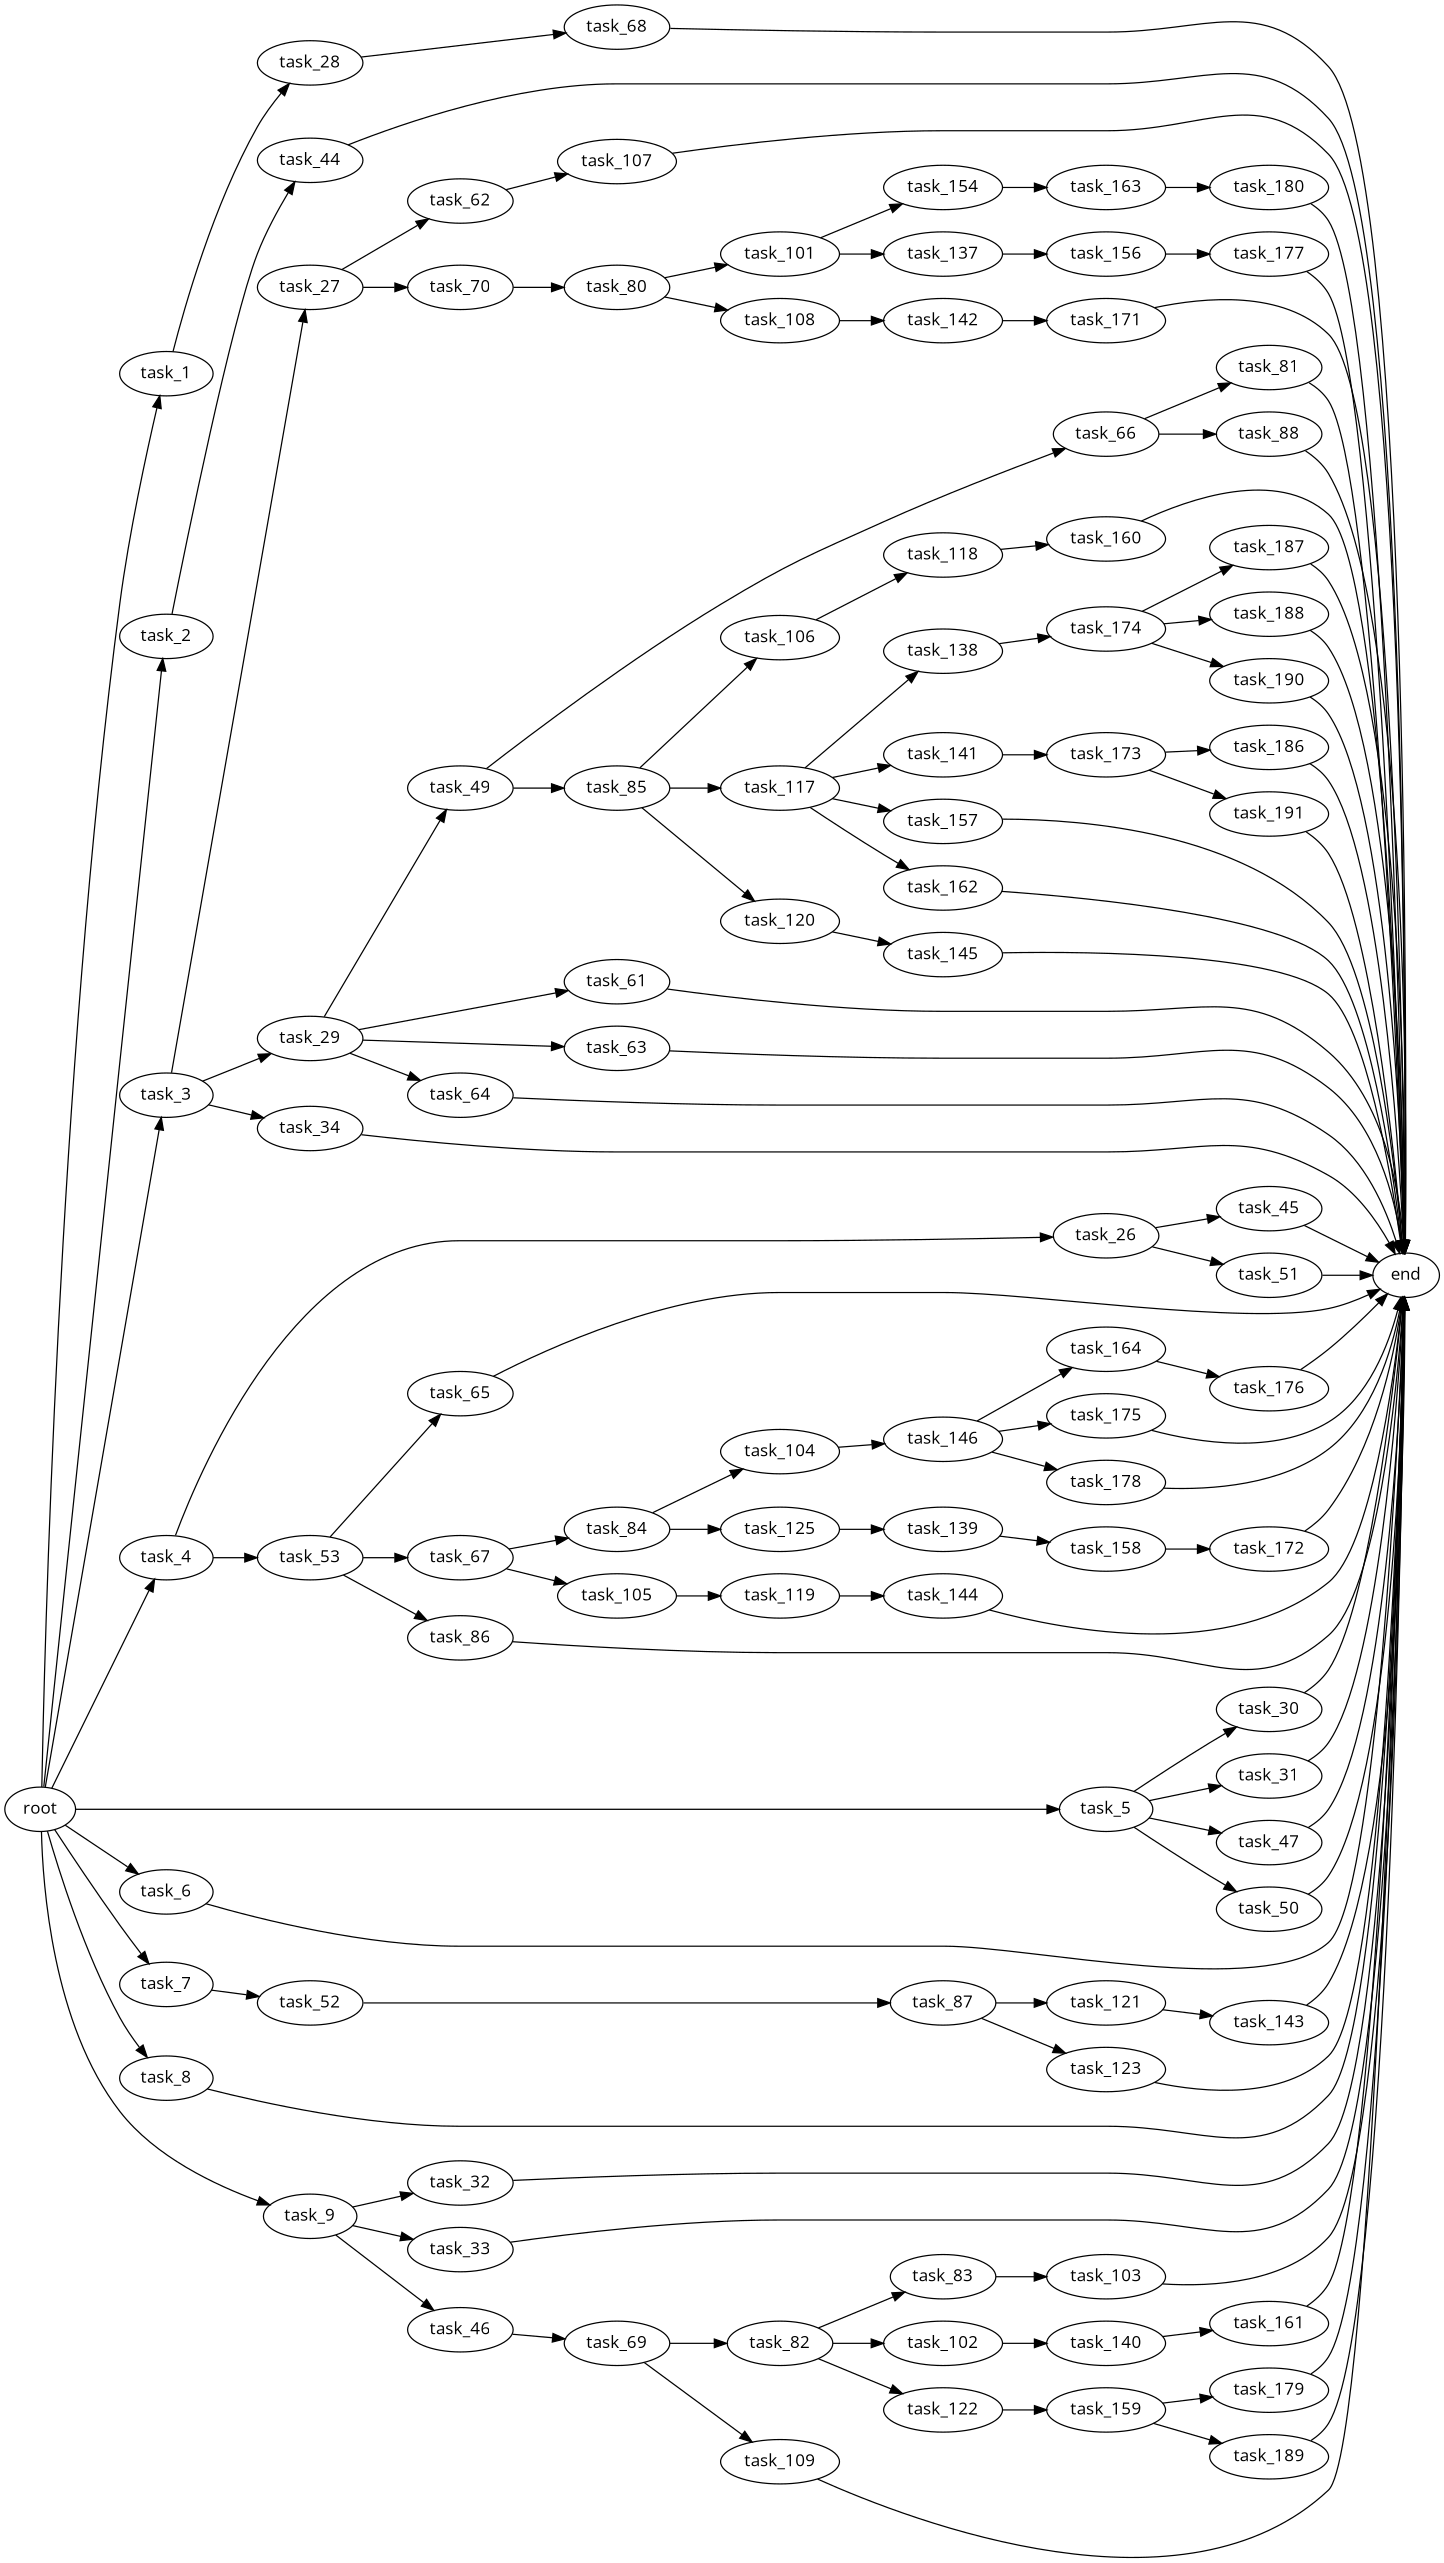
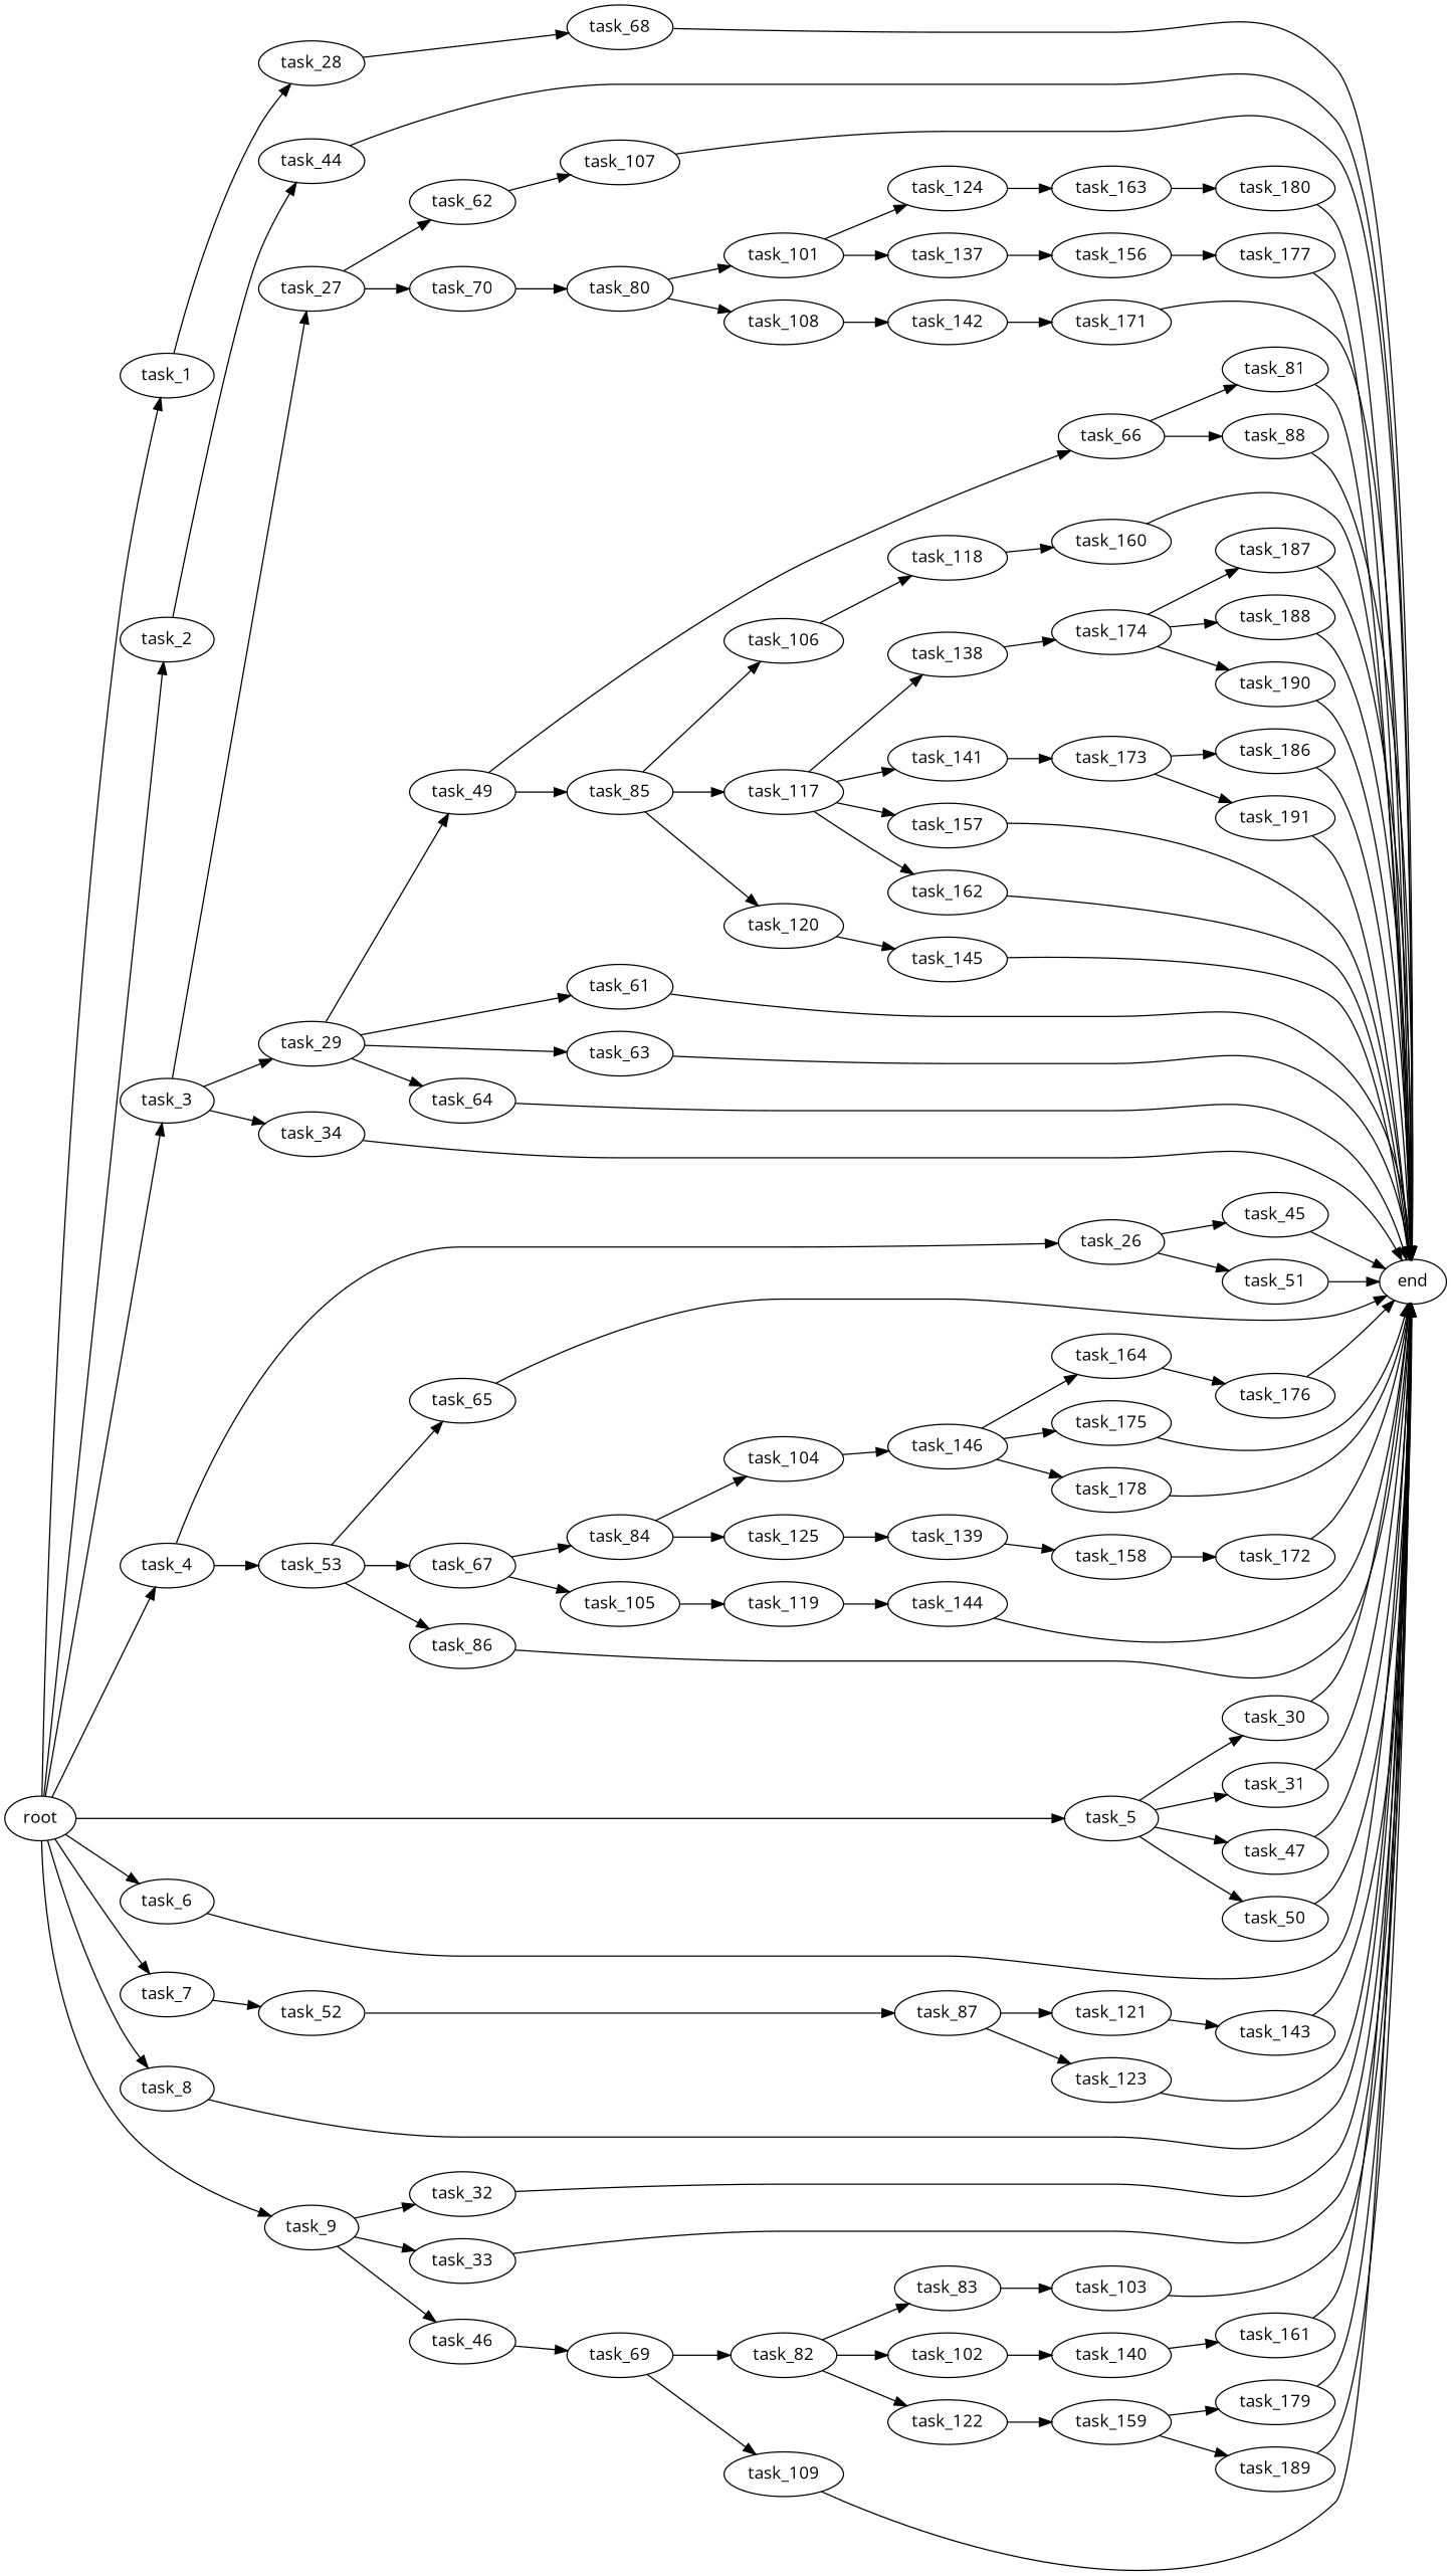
  digraph {
    fontname="Open Sans"
    rankdir=LR
    node [fontname="Open Sans"]
    edge [fontname="Open Sans"]
    root
    task_1
    task_2
    task_3
    task_4
    task_5
    task_6
    task_7
    task_8
    task_9
    task_28
    task_44
    task_27
    task_29
    task_34
    task_26
    task_53
    task_30
    task_31
    task_47
    task_50
    end
    task_52
    task_32
    task_33
    task_46
    task_68
    task_62
    task_70
    task_49
    task_61
    task_63
    task_64
    task_45
    task_51
    task_65
    task_67
    task_86
    task_87
    task_69
    task_107
    task_80
    task_66
    task_85
    task_82
    task_109
    task_81
    task_88
    task_106
    task_117
    task_120
    task_121
    task_123
    task_84
    task_105
    task_104
    task_125
    task_119
    task_83
    task_102
    task_122
    task_103
    task_101
    task_108
-   task_124 [label=task_154]
+   task_124
    task_137
    task_142
    task_140
    task_159
    task_146
    task_139
    task_118
    task_138
    task_141
    task_157
    task_162
    task_145
    task_143
    task_163
    task_156
    task_161
    task_164
    task_175
    task_178
    task_144
    task_160
    task_171
    task_174
    task_173
    task_179
    task_189
    task_180
    task_158
    task_177
    task_187
    task_188
    task_190
    task_172
    task_186
    task_191
    task_176
    root -> task_1
    root -> task_2
    root -> task_3
    root -> task_4
    root -> task_5
    root -> task_6
    root -> task_7
    root -> task_8
    root -> task_9
    task_1 -> task_28
    task_2 -> task_44
    task_3 -> task_27
    task_3 -> task_29
    task_3 -> task_34
    task_4 -> task_26
    task_4 -> task_53
    task_5 -> task_30
    task_5 -> task_31
    task_5 -> task_47
    task_5 -> task_50
    task_6 -> end
    task_7 -> task_52
    task_8 -> end
    task_9 -> task_32
    task_9 -> task_33
    task_9 -> task_46
    task_28 -> task_68
    task_44 -> end
    task_27 -> task_62
    task_27 -> task_70
    task_29 -> task_49
    task_29 -> task_61
    task_29 -> task_63
    task_29 -> task_64
    task_34 -> end
    task_26 -> task_45
    task_26 -> task_51
    task_53 -> task_65
    task_53 -> task_67
    task_53 -> task_86
    task_30 -> end
    task_31 -> end
    task_47 -> end
    task_50 -> end
    task_52 -> task_87
    task_32 -> end
    task_33 -> end
    task_46 -> task_69
    task_68 -> end
    task_62 -> task_107
    task_70 -> task_80
    task_49 -> task_66
    task_49 -> task_85
    task_61 -> end
    task_63 -> end
    task_64 -> end
    task_45 -> end
    task_51 -> end
    task_65 -> end
    task_67 -> task_84
    task_67 -> task_105
    task_86 -> end
    task_87 -> task_121
    task_87 -> task_123
    task_69 -> task_82
    task_69 -> task_109
    task_107 -> end
    task_80 -> task_101
    task_80 -> task_108
    task_66 -> task_81
    task_66 -> task_88
    task_85 -> task_106
    task_85 -> task_117
    task_85 -> task_120
    task_82 -> task_83
    task_82 -> task_102
    task_82 -> task_122
    task_109 -> end
    task_81 -> end
    task_88 -> end
    task_106 -> task_118
    task_117 -> task_138
    task_117 -> task_141
    task_117 -> task_157
    task_117 -> task_162
    task_120 -> task_145
    task_121 -> task_143
    task_123 -> end
    task_84 -> task_104
    task_84 -> task_125
    task_105 -> task_119
    task_104 -> task_146
    task_125 -> task_139
    task_119 -> task_144
    task_83 -> task_103
    task_102 -> task_140
    task_122 -> task_159
    task_103 -> end
    task_101 -> task_124
    task_101 -> task_137
    task_108 -> task_142
    task_124 -> task_163
    task_137 -> task_156
    task_142 -> task_171
    task_140 -> task_161
    task_159 -> task_179
    task_159 -> task_189
    task_146 -> task_164
    task_146 -> task_175
    task_146 -> task_178
    task_139 -> task_158
    task_118 -> task_160
    task_138 -> task_174
    task_141 -> task_173
    task_157 -> end
    task_162 -> end
    task_145 -> end
    task_143 -> end
    task_163 -> task_180
    task_156 -> task_177
    task_161 -> end
    task_164 -> task_176
    task_175 -> end
    task_178 -> end
    task_144 -> end
    task_160 -> end
    task_171 -> end
    task_174 -> task_187
    task_174 -> task_188
    task_174 -> task_190
    task_173 -> task_186
    task_173 -> task_191
    task_179 -> end
    task_189 -> end
    task_180 -> end
    task_158 -> task_172
    task_177 -> end
    task_187 -> end
    task_188 -> end
    task_190 -> end
    task_172 -> end
    task_186 -> end
    task_191 -> end
    task_176 -> end
  }
